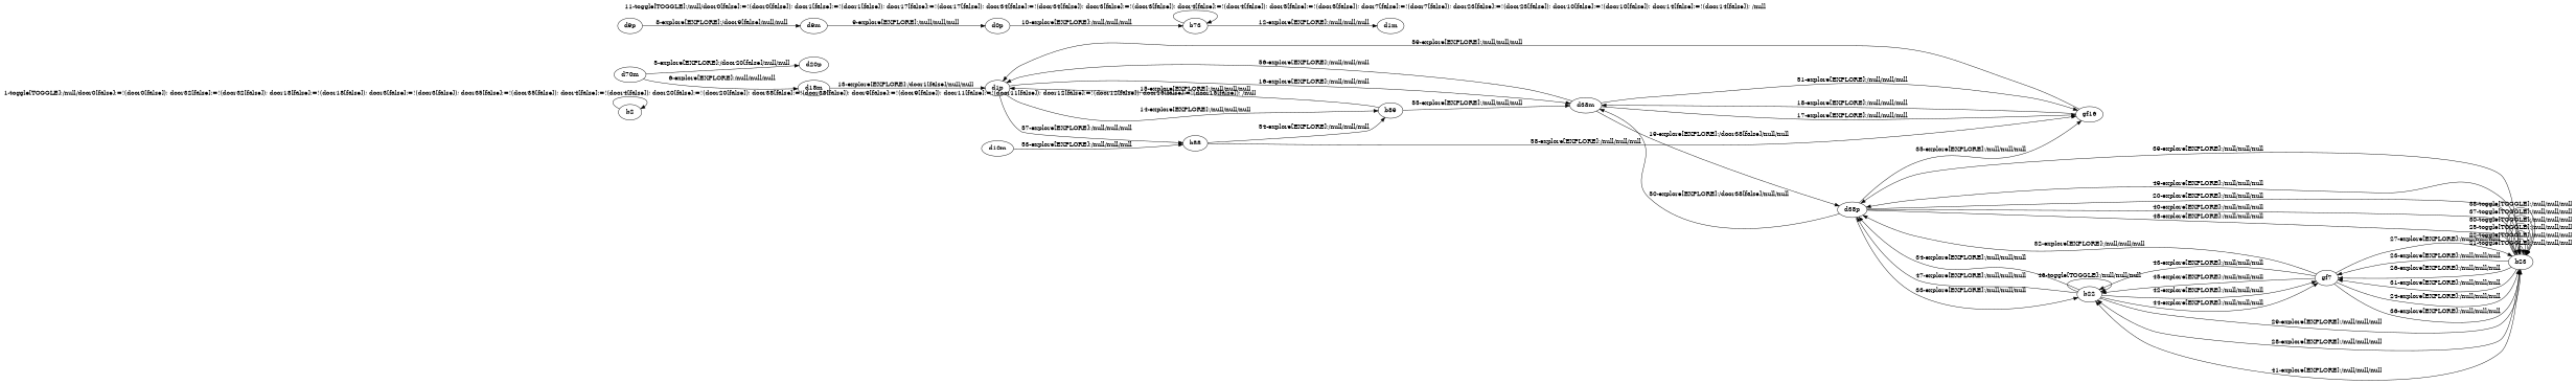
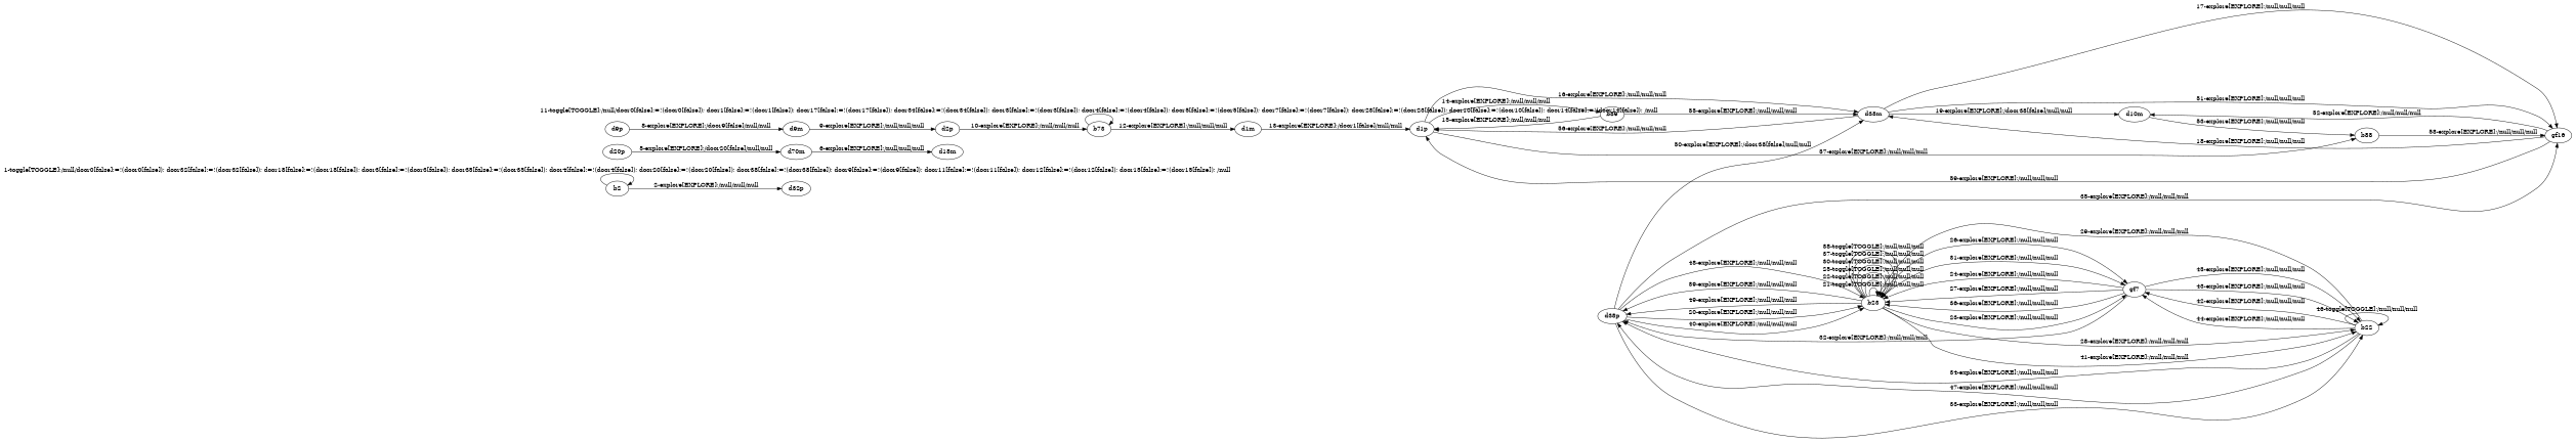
  digraph {
    rankdir=LR
    b2
+   d32p
    n3 [label=d70m]
    d20p
    d18m
    d9p
    d9m
-   d0p
+   d0p [label=d2p]
    b73
    d1m
    d1p
    b89
    d38m
    b88
    gf16
    d38p
    d10m
    b23
    b22
    gf7
    b2 -> b2 [label="1-toggle[TOGGLE];/null/door0[false]:=!(door0[false]); door32[false]:=!(door32[false]); door18[false]:=!(door18[false]); door3[false]:=!(door3[false]); door35[false]:=!(door35[false]); door4[false]:=!(door4[false]); door20[false]:=!(door20[false]); door38[false]:=!(door38[false]); door9[false]:=!(door9[false]); door11[false]:=!(door11[false]); door12[false]:=!(door12[false]); door15[false]:=!(door15[false]); /null"]
+   b2 -> d32p [label="2-explore[EXPLORE];/null/null/null"]
    n3 -> d18m [label="6-explore[EXPLORE];/null/null/null"]
-   n3 -> d20p [label="5-explore[EXPLORE];/door20[false]/null/null"]
+   d20p -> n3 [label="5-explore[EXPLORE];/door20[false]/null/null"]
    d9p -> d9m [label="8-explore[EXPLORE];/door9[false]/null/null"]
    d9m -> d0p [label="9-explore[EXPLORE];/null/null/null"]
    d0p -> b73 [label="10-explore[EXPLORE];/null/null/null"]
    b73 -> b73 [label="11-toggle[TOGGLE];/null/door0[false]:=!(door0[false]); door1[false]:=!(door1[false]); door17[false]:=!(door17[false]); door34[false]:=!(door34[false]); door3[false]:=!(door3[false]); door4[false]:=!(door4[false]); door5[false]:=!(door5[false]); door7[false]:=!(door7[false]); door23[false]:=!(door23[false]); door10[false]:=!(door10[false]); door14[false]:=!(door14[false]); /null"]
    b73 -> d1m [label="12-explore[EXPLORE];/null/null/null"]
-   d18m -> d1p [label="13-explore[EXPLORE];/door1[false]/null/null"]
+   d1m -> d1p [label="13-explore[EXPLORE];/door1[false]/null/null"]
    d1p -> b89 [label="14-explore[EXPLORE];/null/null/null"]
    d1p -> d38m [label="16-explore[EXPLORE];/null/null/null"]
    d1p -> b88 [label="57-explore[EXPLORE];/null/null/null"]
    b89 -> d1p [label="15-explore[EXPLORE];/null/null/null"]
    b89 -> d38m [label="55-explore[EXPLORE];/null/null/null"]
    d38m -> d1p [label="56-explore[EXPLORE];/null/null/null"]
    d38m -> gf16 [label="17-explore[EXPLORE];/null/null/null"]
    d38m -> gf16 [label="51-explore[EXPLORE];/null/null/null"]
-   d38m -> d38p [label="19-explore[EXPLORE];/door38[false]/null/null"]
-   b88 -> b89 [label="54-explore[EXPLORE];/null/null/null"]
+   d38m -> d10m [label="19-explore[EXPLORE];/door38[false]/null/null"]
    b88 -> gf16 [label="58-explore[EXPLORE];/null/null/null"]
    gf16 -> d1p [label="59-explore[EXPLORE];/null/null/null"]
    gf16 -> d38m [label="18-explore[EXPLORE];/null/null/null"]
+   gf16 -> d10m [label="52-explore[EXPLORE];/null/null/null"]
    d38p -> d38m [label="50-explore[EXPLORE];/door38[false]/null/null"]
    d38p -> gf16 [label="35-explore[EXPLORE];/null/null/null"]
    d38p -> b23 [label="20-explore[EXPLORE];/null/null/null"]
    d38p -> b23 [label="40-explore[EXPLORE];/null/null/null"]
    d38p -> b23 [label="48-explore[EXPLORE];/null/null/null"]
    d38p -> b22 [label="33-explore[EXPLORE];/null/null/null"]
    d10m -> b88 [label="53-explore[EXPLORE];/null/null/null"]
    b23 -> d38p [label="39-explore[EXPLORE];/null/null/null"]
    b23 -> d38p [label="49-explore[EXPLORE];/null/null/null"]
    b23 -> b23 [label="21-toggle[TOGGLE];/null/null/null"]
    b23 -> b23 [label="22-toggle[TOGGLE];/null/null/null"]
    b23 -> b23 [label="25-toggle[TOGGLE];/null/null/null"]
    b23 -> b23 [label="30-toggle[TOGGLE];/null/null/null"]
    b23 -> b23 [label="37-toggle[TOGGLE];/null/null/null"]
    b23 -> b23 [label="38-toggle[TOGGLE];/null/null/null"]
    b23 -> b22 [label="28-explore[EXPLORE];/null/null/null"]
    b23 -> b22 [label="41-explore[EXPLORE];/null/null/null"]
    b23 -> gf7 [label="23-explore[EXPLORE];/null/null/null"]
    b23 -> gf7 [label="26-explore[EXPLORE];/null/null/null"]
    b23 -> gf7 [label="31-explore[EXPLORE];/null/null/null"]
    b22 -> d38p [label="34-explore[EXPLORE];/null/null/null"]
    b22 -> d38p [label="47-explore[EXPLORE];/null/null/null"]
    b22 -> b23 [label="29-explore[EXPLORE];/null/null/null"]
    b22 -> b22 [label="46-toggle[TOGGLE];/null/null/null"]
    b22 -> gf7 [label="42-explore[EXPLORE];/null/null/null"]
    b22 -> gf7 [label="44-explore[EXPLORE];/null/null/null"]
    gf7 -> d38p [label="32-explore[EXPLORE];/null/null/null"]
    gf7 -> b23 [label="24-explore[EXPLORE];/null/null/null"]
    gf7 -> b23 [label="27-explore[EXPLORE];/null/null/null"]
    gf7 -> b23 [label="36-explore[EXPLORE];/null/null/null"]
    gf7 -> b22 [label="43-explore[EXPLORE];/null/null/null"]
    gf7 -> b22 [label="45-explore[EXPLORE];/null/null/null"]
  }
